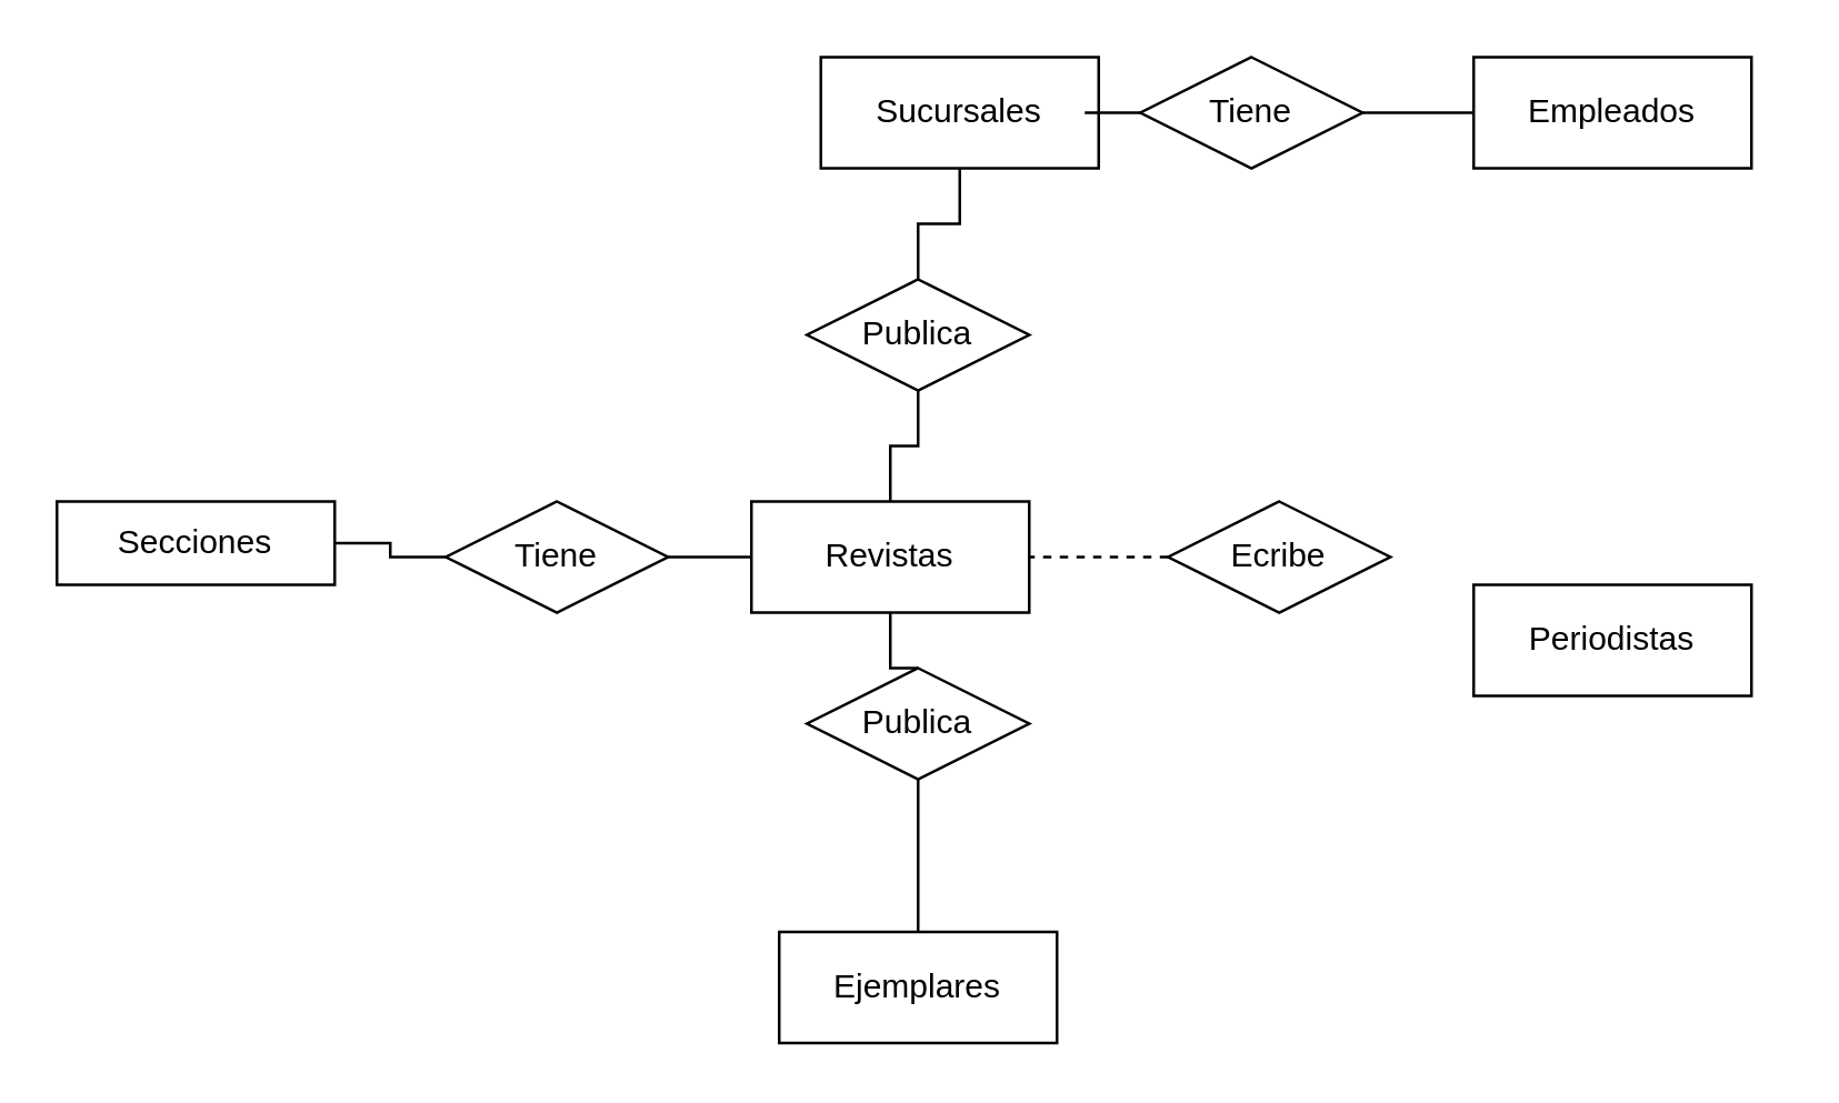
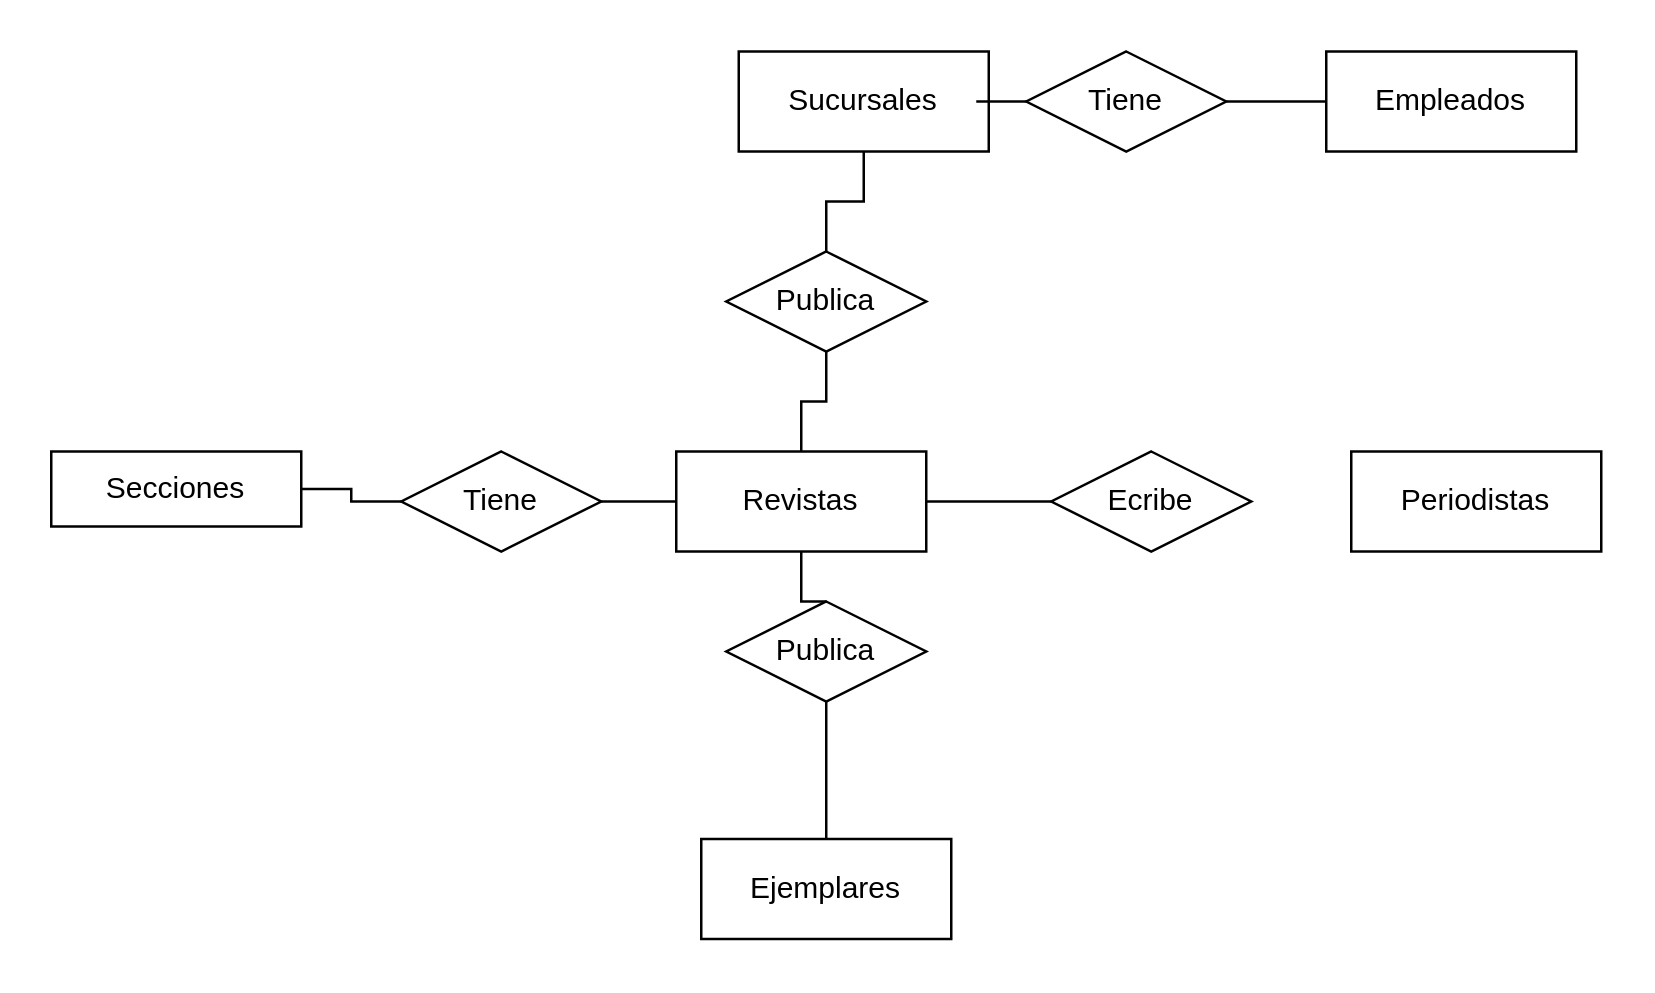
  <mxCell id="0" />
  <mxCell id="1" parent="0" />
  <mxCell id="2" style="edgeStyle=orthogonalEdgeStyle;rounded=0;orthogonalLoop=1;jettySize=auto;html=1;endArrow=none;endFill=0;" edge="1" parent="1" source="3" target="11"><mxGeometry relative="1" as="geometry" /></mxCell>
  <mxCell id="3" value="Sucursales" style="whiteSpace=wrap;html=1;align=center;" vertex="1" parent="1"><mxGeometry x="295" y="20" width="100" height="40" as="geometry" /></mxCell>
  <mxCell id="4" value="" style="edgeStyle=orthogonalEdgeStyle;rounded=0;orthogonalLoop=1;jettySize=auto;html=1;endArrow=none;endFill=0;" edge="1" parent="1" source="5" target="21"><mxGeometry relative="1" as="geometry" /></mxCell>
  <mxCell id="5" value="Revistas" style="whiteSpace=wrap;html=1;align=center;" vertex="1" parent="1"><mxGeometry x="270" y="180" width="100" height="40" as="geometry" /></mxCell>
  <mxCell id="6" value="Secciones" style="whiteSpace=wrap;html=1;align=center;" vertex="1" parent="1"><mxGeometry x="20" y="180" width="100" height="30" as="geometry" /></mxCell>
  <mxCell id="7" value="Empleados" style="whiteSpace=wrap;html=1;align=center;" vertex="1" parent="1"><mxGeometry x="530" y="20" width="100" height="40" as="geometry" /></mxCell>
- <mxCell id="8" value="Periodistas" style="whiteSpace=wrap;html=1;align=center;" vertex="1" parent="1"><mxGeometry x="530" y="210" width="100" height="40" as="geometry" /></mxCell>
+ <mxCell id="8" value="Periodistas" style="whiteSpace=wrap;html=1;align=center;" vertex="1" parent="1"><mxGeometry x="540" y="180" width="100" height="40" as="geometry" /></mxCell>
  <mxCell id="9" value="Ejemplares" style="whiteSpace=wrap;html=1;align=center;" vertex="1" parent="1"><mxGeometry x="280" y="335" width="100" height="40" as="geometry" /></mxCell>
  <mxCell id="10" value="" style="edgeStyle=orthogonalEdgeStyle;rounded=0;orthogonalLoop=1;jettySize=auto;html=1;endArrow=none;endFill=0;" edge="1" parent="1" source="11" target="5"><mxGeometry relative="1" as="geometry" /></mxCell>
  <mxCell id="11" value="Publica" style="shape=rhombus;perimeter=rhombusPerimeter;whiteSpace=wrap;html=1;align=center;" vertex="1" parent="1"><mxGeometry x="290" y="100" width="80" height="40" as="geometry" /></mxCell>
  <mxCell id="12" value="" style="edgeStyle=orthogonalEdgeStyle;rounded=0;orthogonalLoop=1;jettySize=auto;html=1;endArrow=none;endFill=0;" edge="1" parent="1" source="14" target="3"><mxGeometry relative="1" as="geometry" /></mxCell>
  <mxCell id="13" value="" style="edgeStyle=orthogonalEdgeStyle;rounded=0;orthogonalLoop=1;jettySize=auto;html=1;endArrow=none;endFill=0;" edge="1" parent="1" source="14" target="7"><mxGeometry relative="1" as="geometry" /></mxCell>
  <mxCell id="14" value="Tiene" style="shape=rhombus;perimeter=rhombusPerimeter;whiteSpace=wrap;html=1;align=center;" vertex="1" parent="1"><mxGeometry x="410" y="20" width="80" height="40" as="geometry" /></mxCell>
- <mxCell id="15" value="" style="edgeStyle=orthogonalEdgeStyle;rounded=0;orthogonalLoop=1;jettySize=auto;html=1;endArrow=none;endFill=0;dashed=1;" edge="1" parent="1" source="16" target="5"><mxGeometry relative="1" as="geometry" /></mxCell>
+ <mxCell id="15" value="" style="edgeStyle=orthogonalEdgeStyle;rounded=0;orthogonalLoop=1;jettySize=auto;html=1;endArrow=none;endFill=0;" edge="1" parent="1" source="16" target="5"><mxGeometry relative="1" as="geometry" /></mxCell>
  <mxCell id="16" value="Ecribe" style="shape=rhombus;perimeter=rhombusPerimeter;whiteSpace=wrap;html=1;align=center;" vertex="1" parent="1"><mxGeometry x="420" y="180" width="80" height="40" as="geometry" /></mxCell>
  <mxCell id="17" style="edgeStyle=orthogonalEdgeStyle;rounded=0;orthogonalLoop=1;jettySize=auto;html=1;entryX=0;entryY=0.5;entryDx=0;entryDy=0;endArrow=none;endFill=0;" edge="1" parent="1" source="19" target="5"><mxGeometry relative="1" as="geometry" /></mxCell>
  <mxCell id="18" value="" style="edgeStyle=orthogonalEdgeStyle;rounded=0;orthogonalLoop=1;jettySize=auto;html=1;endArrow=none;endFill=0;" edge="1" parent="1" source="19" target="6"><mxGeometry relative="1" as="geometry" /></mxCell>
  <mxCell id="19" value="Tiene" style="shape=rhombus;perimeter=rhombusPerimeter;whiteSpace=wrap;html=1;align=center;" vertex="1" parent="1"><mxGeometry x="160" y="180" width="80" height="40" as="geometry" /></mxCell>
  <mxCell id="20" value="" style="edgeStyle=orthogonalEdgeStyle;rounded=0;orthogonalLoop=1;jettySize=auto;html=1;endArrow=none;endFill=0;" edge="1" parent="1" source="21" target="9"><mxGeometry relative="1" as="geometry" /></mxCell>
  <mxCell id="21" value="Publica" style="shape=rhombus;perimeter=rhombusPerimeter;whiteSpace=wrap;html=1;align=center;" vertex="1" parent="1"><mxGeometry x="290" y="240" width="80" height="40" as="geometry" /></mxCell>
